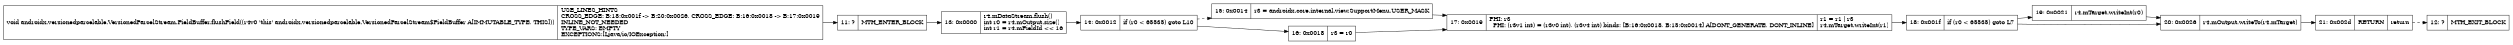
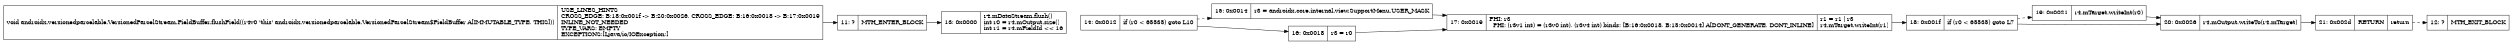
  digraph {
    rankdir=LR
    node [shape=record]
    n1 [label="{11\:\ ?|MTH_ENTER_BLOCK\l}"]
    n2 [label="{13\:\ 0x0000|r4.mDataStream.flush()\lint r0 = r4.mOutput.size()\lint r1 = r4.mFieldId \<\< 16\l}"]
    n3 [label="{14\:\ 0x0012|if (r0 \< 65535) goto L10\l}"]
    n4 [label="{15\:\ 0x0014|r3 = androidx.core.internal.view.SupportMenu.USER_MASK\l}"]
    n5 [label="{16\:\ 0x0018|r3 = r0\l}"]
    n6 [label="{17\:\ 0x0019|PHI: r3 \l  PHI: (r3v1 int) = (r3v0 int), (r3v4 int) binds: [B:16:0x0018, B:15:0x0014] A[DONT_GENERATE, DONT_INLINE]\l|r1 = r1 \| r3\lr4.mTarget.writeInt(r1)\l}"]
    n7 [label="{18\:\ 0x001f|if (r0 \< 65535) goto L7\l}"]
    n8 [label="{19\:\ 0x0021|r4.mTarget.writeInt(r0)\l}"]
    n9 [label="{20\:\ 0x0026|r4.mOutput.writeTo(r4.mTarget)\l}"]
    n10 [label="{21\:\ 0x002d|RETURN\l|return\l}"]
    n11 [label="{12\:\ ?|MTH_EXIT_BLOCK\l}"]
    n12 [label="{void androidx.versionedparcelable.VersionedParcelStream.FieldBuffer.flushField((r4v0 'this' androidx.versionedparcelable.VersionedParcelStream$FieldBuffer A[IMMUTABLE_TYPE, THIS]))  | USE_LINES_HINTS\lCROSS_EDGE: B:18:0x001f \-\> B:20:0x0026, CROSS_EDGE: B:16:0x0018 \-\> B:17:0x0019\lINLINE_NOT_NEEDED\lTYPE_VARS: EMPTY\lEXCEPTIONS:[Ljava\/io\/IOException;]\l}"]
    n1 -> n2
-   n2 -> n3
    n3 -> n4 [style=dashed]
    n3 -> n5
    n4 -> n6
    n5 -> n6
    n6 -> n7
-   n7 -> n8 [style=solid]
+   n7 -> n8 [style=dashed]
    n7 -> n9
    n8 -> n9
    n9 -> n10
    n10 -> n11 [style=dashed]
    n12 -> n1
  }
